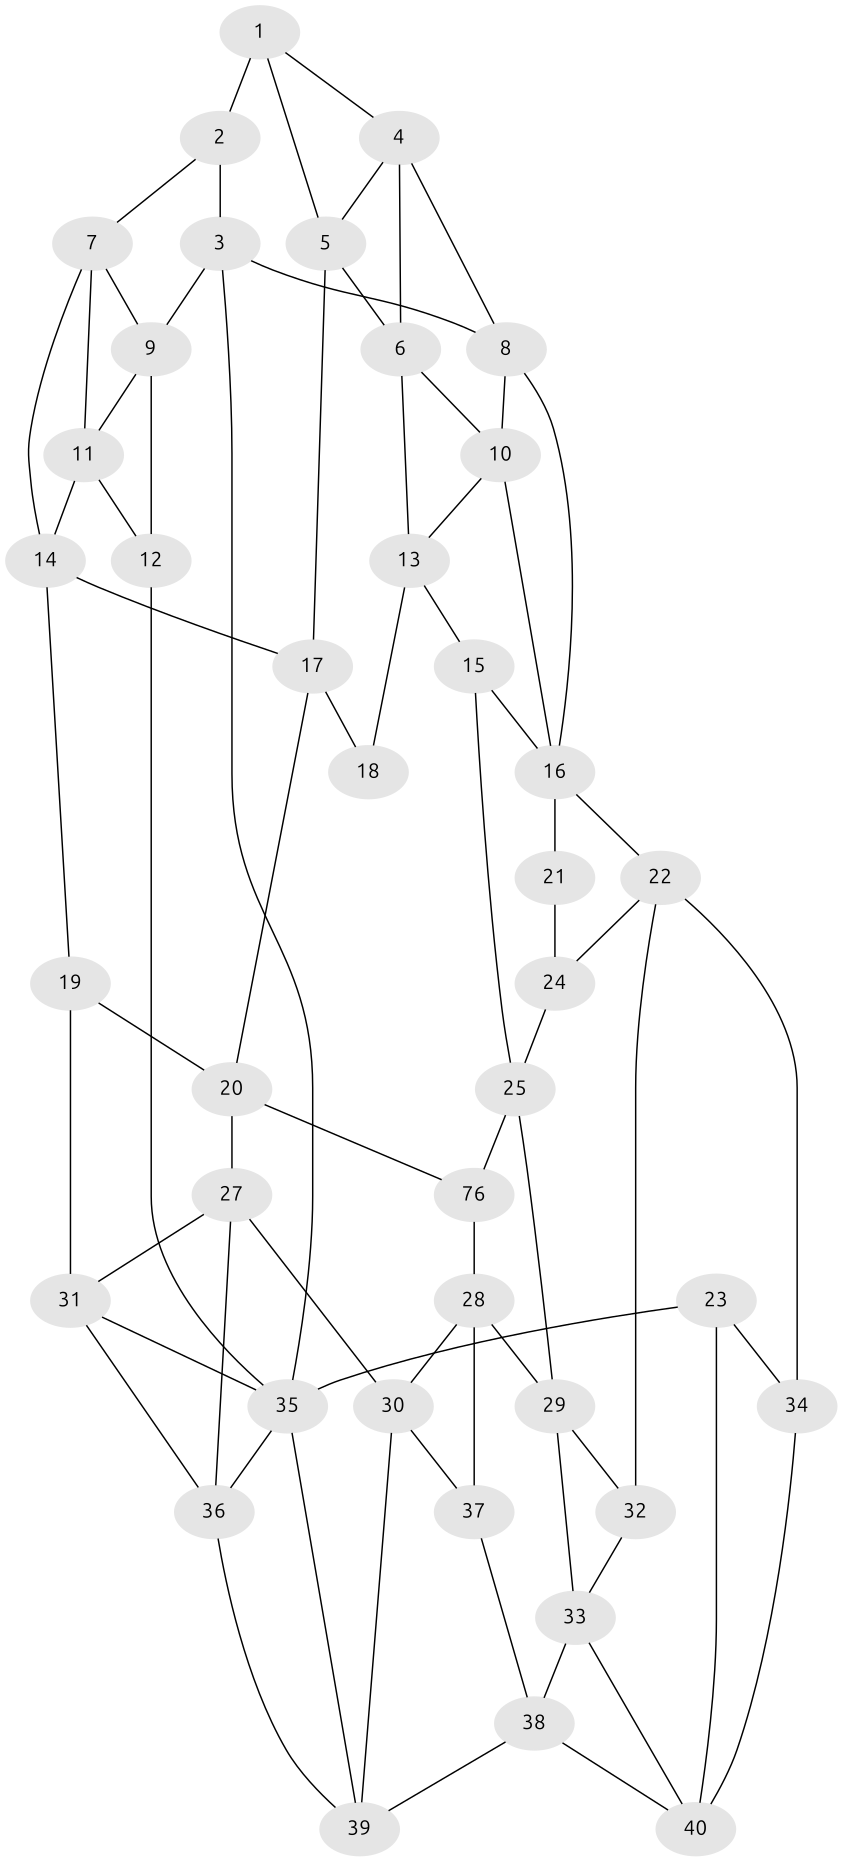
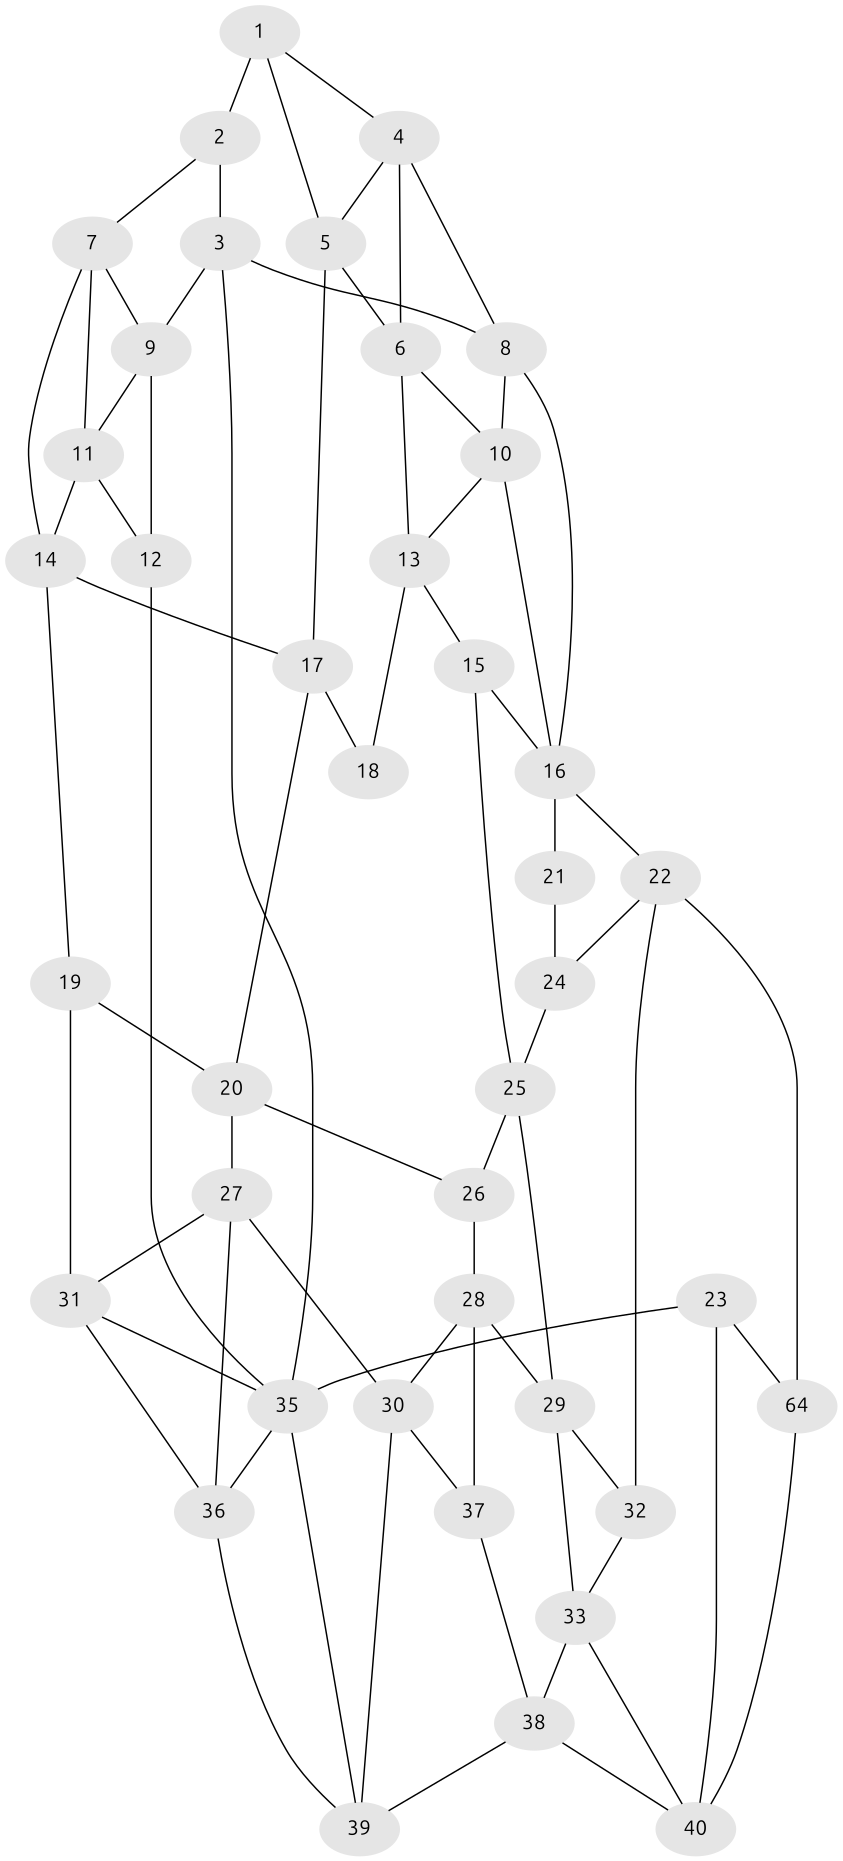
  graph {
    fontname=Ubuntu
    node [color=gray90 fontname=Ubuntu style=filled]
    edge [fontname=Ubuntu weight=1.0]
    1
    2
    4
    5
    3
    7
    8
    6
    17
    9
    35
    11
    14
    10
    16
    12
    36
    39
    13
    18
    20
    15
    19
    21
    22
    23
-   34
+   34 [label=64]
    40
    31
    25
-   26 [label=76]
+   26
    29
    24
    32
    27
    28
    30
    33
    37
    38
    1 -- 2 [weight=2.0]
    1 -- 4
    1 -- 5
    2 -- 3 [weight=2.0]
    2 -- 7
    4 -- 5
    4 -- 8
    4 -- 6
    5 -- 6
    5 -- 17
    3 -- 8
    3 -- 9
    3 -- 35
    7 -- 9
    7 -- 11
    7 -- 14
    8 -- 10
    8 -- 16
    6 -- 10
    6 -- 13
    17 -- 18 [weight=2.0]
    17 -- 20
    9 -- 11
    9 -- 12
    35 -- 36
    35 -- 39
    11 -- 14
    11 -- 12
    14 -- 17
    14 -- 19
    10 -- 16
    10 -- 13
    16 -- 21 [weight=2.0]
    16 -- 22
    12 -- 35
    36 -- 39
    13 -- 18
    13 -- 15
    20 -- 26
    20 -- 27
    15 -- 16
    15 -- 25
    19 -- 20
    19 -- 31
    21 -- 24 [weight=2.0]
    22 -- 34
    22 -- 24
    22 -- 32
    23 -- 35
    23 -- 34
    23 -- 40
    34 -- 40
    31 -- 35
    31 -- 36
    25 -- 26
    25 -- 29
    26 -- 28
    29 -- 32
    29 -- 33
    24 -- 25
    32 -- 33
    27 -- 36
    27 -- 31
    27 -- 30
    28 -- 29
    28 -- 30
    28 -- 37 [weight=2.0]
    30 -- 39
    30 -- 37
    33 -- 40
    33 -- 38
    37 -- 38
    38 -- 39
    38 -- 40
  }
